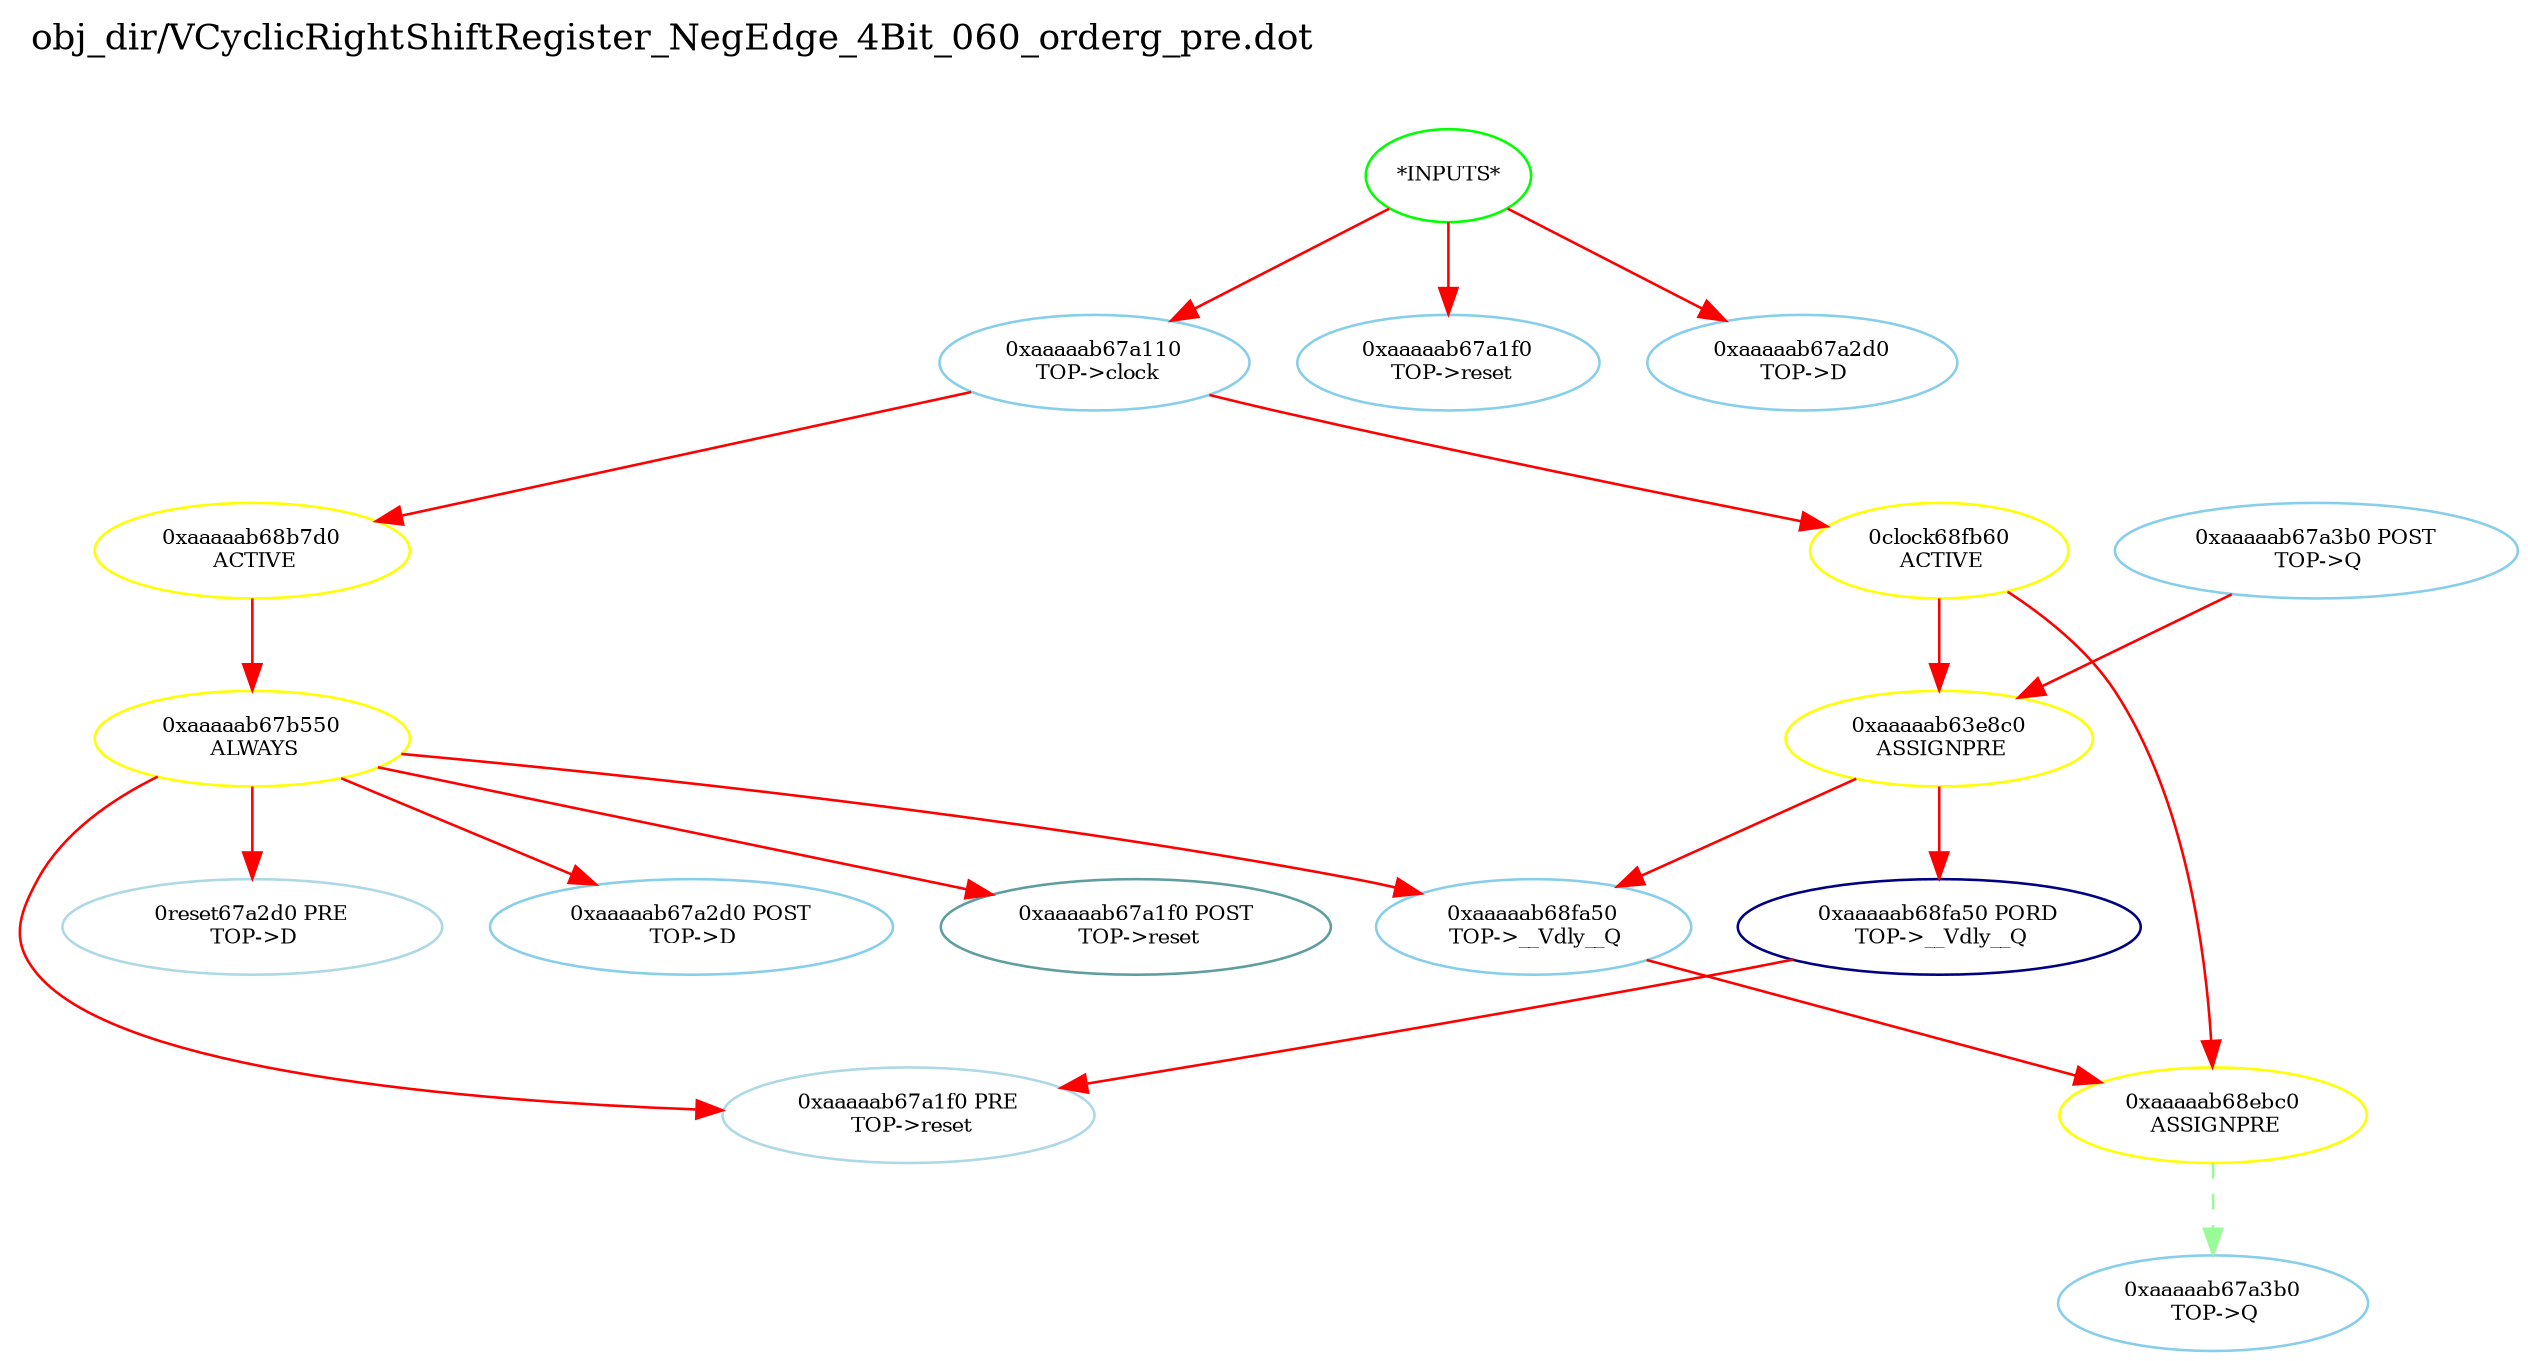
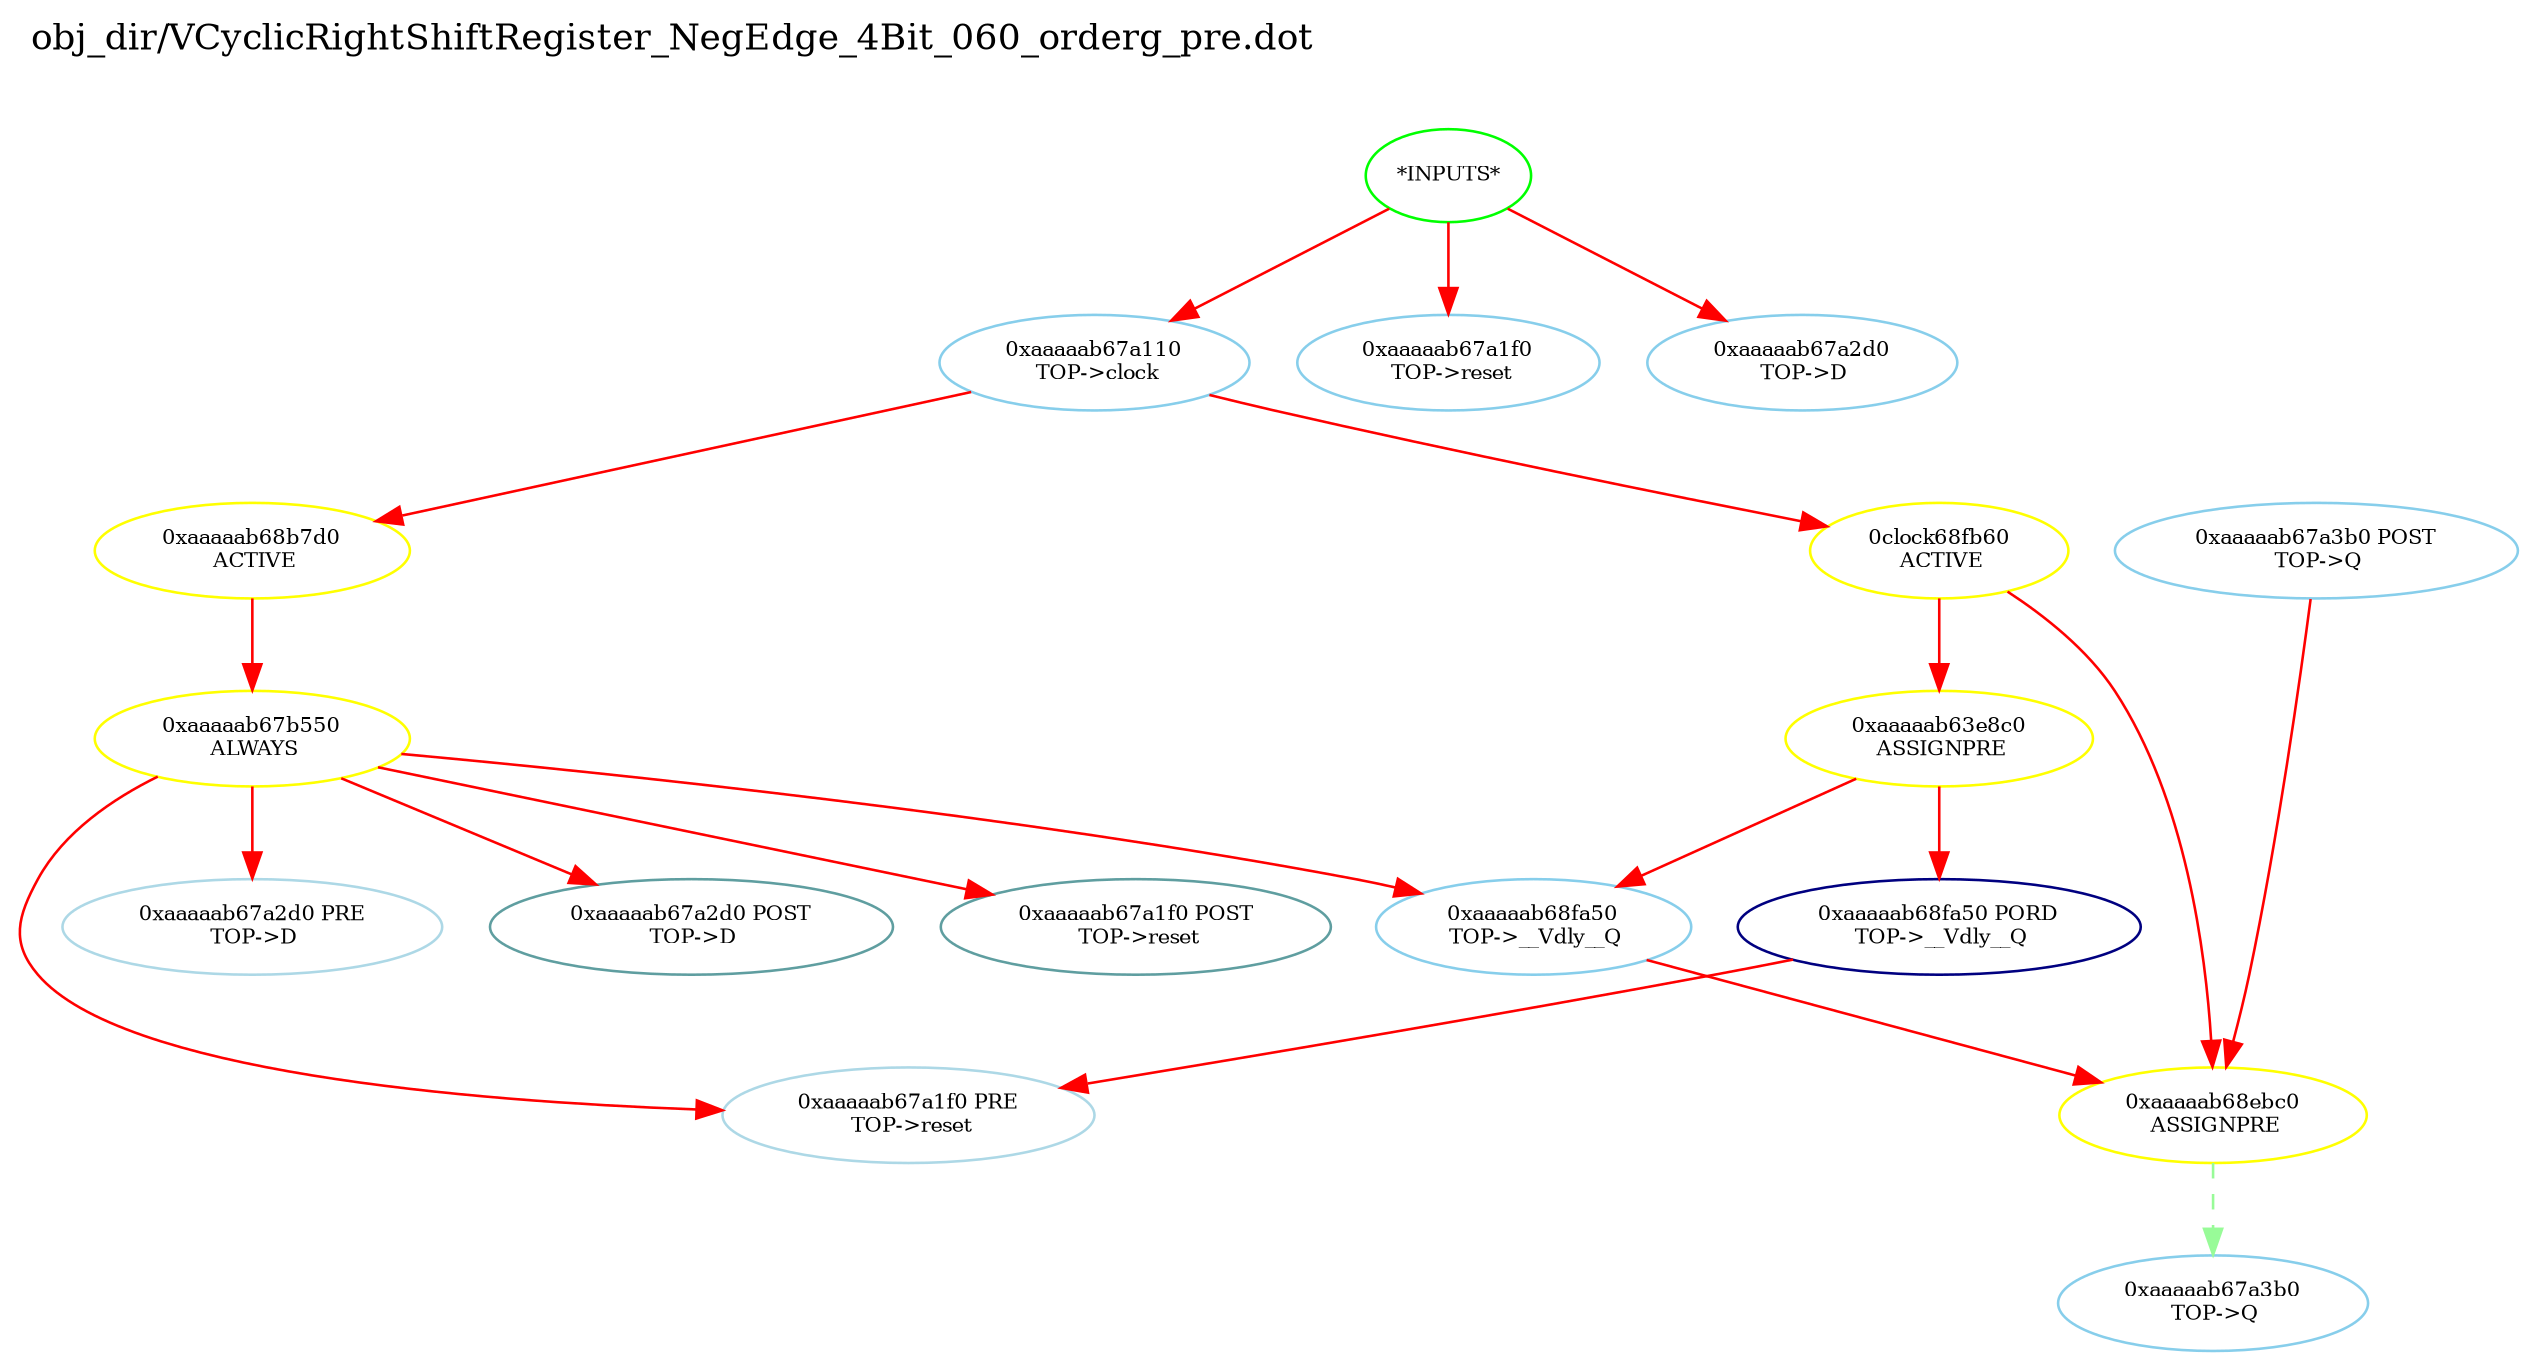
  digraph {
    label="obj_dir/VCyclicRightShiftRegister_NegEdge_4Bit_060_orderg_pre.dot"
    labeljust=l
    labelloc=t
    rankdir=TB
    node [color=skyblue fontsize=8]
    edge [color=red fontsize=8 weight=32]
    n1 [color=green label="*INPUTS*"]
    n2 [label="0xaaaaab67a110\n TOP->clock"]
    n3 [label="0xaaaaab67a1f0\n TOP->reset"]
    n4 [label="0xaaaaab67a2d0\n TOP->D"]
    n5 [color=yellow label="0xaaaaab68b7d0\n ACTIVE"]
    n6 [color=yellow label="0clock68fb60\n ACTIVE"]
    n7 [color=yellow label="0xaaaaab67b550\n ALWAYS"]
    n8 [color=yellow label="0xaaaaab68ebc0\n ASSIGNPRE"]
    n9 [color=yellow label="0xaaaaab63e8c0\n ASSIGNPRE"]
    n10 [color=lightblue label="0xaaaaab67a1f0 PRE\n TOP->reset"]
    n11 [color=CadetBlue label="0xaaaaab67a1f0 POST\n TOP->reset"]
-   n12 [color=lightblue label="0reset67a2d0 PRE\n TOP->D"]
-   n13 [label="0xaaaaab67a2d0 POST\n TOP->D"]
+   n12 [color=lightblue label="0xaaaaab67a2d0 PRE\n TOP->D"]
+   n13 [color=CadetBlue label="0xaaaaab67a2d0 POST\n TOP->D"]
    n14 [label="0xaaaaab68fa50\n TOP->__Vdly__Q"]
    n15 [color=NavyBlue label="0xaaaaab68fa50 PORD\n TOP->__Vdly__Q"]
    n16 [label="0xaaaaab67a3b0\n TOP->Q"]
    n17 [label="0xaaaaab67a3b0 POST\n TOP->Q"]
    n1 -> n2 [weight=1]
    n1 -> n3 [weight=1]
    n1 -> n4 [weight=1]
    n2 -> n5 [weight=8]
    n2 -> n6 [weight=8]
    n5 -> n7
    n6 -> n8
    n6 -> n9
    n7 -> n10
    n7 -> n11 [weight=2]
    n7 -> n12
    n7 -> n13 [weight=2]
    n7 -> n14
    n8 -> n16 [color=PaleGreen style=dashed weight=1]
    n9 -> n14
    n9 -> n15
    n14 -> n8 [weight=8]
    n15 -> n10
-   n17 -> n9 [weight=2]
+   n17 -> n8 [weight=2]
  }
